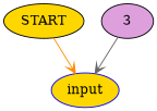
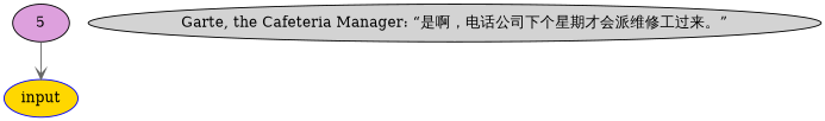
  digraph {
    node [color=black fillcolor=gold style=filled]
    edge [arrowhead=vee]
-   n1 [label=START]
    n2 [color=blue label=input]
-   3 [fillcolor=plum]
-   n1 -> n2 [color=darkorange]
+   3 [fillcolor=plum label=5]
+   n4 [fillcolor=lightgrey label="Garte, the Cafeteria Manager: “是啊，电话公司下个星期才会派维修工过来。”"]
    3 -> n2 [color=gray40]
  }
